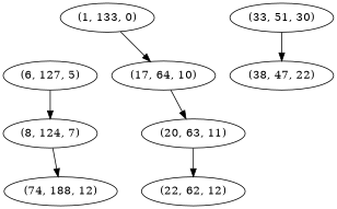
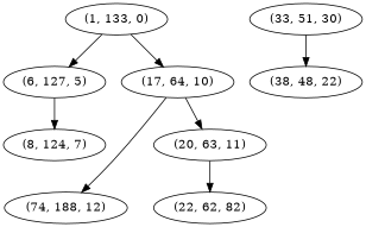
  digraph {
    "(1, 133, 0)"
    "(6, 127, 5)"
    "(17, 64, 10)"
    "(8, 124, 7)"
    n5 [label="(74, 188, 12)"]
    "(20, 63, 11)"
-   "(22, 62, 12)"
+   "(22, 62, 12)" [label="(22, 62, 82)"]
    n8 [label="(33, 51, 30)"]
-   "(38, 47, 22)"
+   "(38, 47, 22)" [label="(38, 48, 22)"]
+   "(1, 133, 0)" -> "(6, 127, 5)"
    "(1, 133, 0)" -> "(17, 64, 10)"
    "(6, 127, 5)" -> "(8, 124, 7)"
    "(17, 64, 10)" -> "(20, 63, 11)"
-   "(8, 124, 7)" -> n5
+   "(17, 64, 10)" -> n5
    "(20, 63, 11)" -> "(22, 62, 12)"
    n8 -> "(38, 47, 22)"
  }
